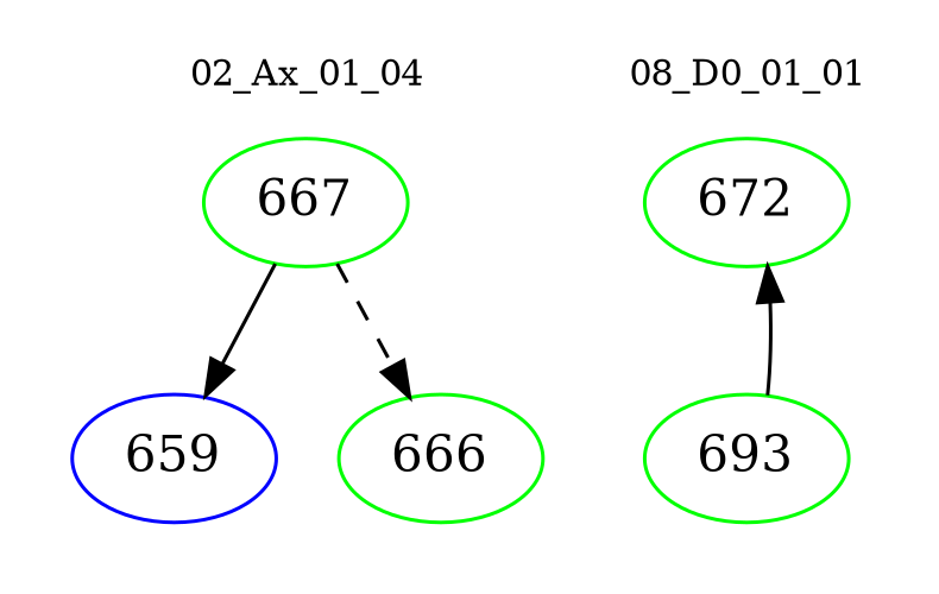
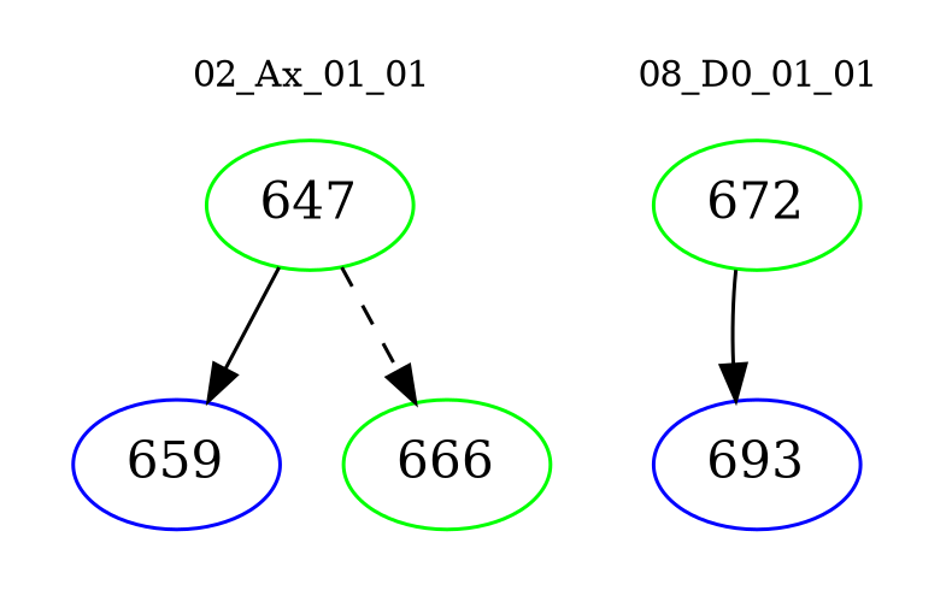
  digraph {
    node [color=green]
    edge [color=black style=solid]
-   n1 [label=667]
+   n1 [label=647]
    n2 [color=blue label=659]
    n3 [label=666]
    n4 [label=672]
-   n5 [label=693]
+   n5 [color=blue label=693]
    subgraph cluster_1 {
      color=white
      fontsize=10
-     label="02_Ax_01_04"
+     label="02_Ax_01_01"
      n1
      n2
      n3
    }
    subgraph cluster_2 {
      color=white
      fontsize=10
      label="08_D0_01_01"
      n4
      n5
    }
    n1 -> n2
    n1 -> n3 [style=dashed]
-   n5 -> n4
+   n4 -> n5
  }
